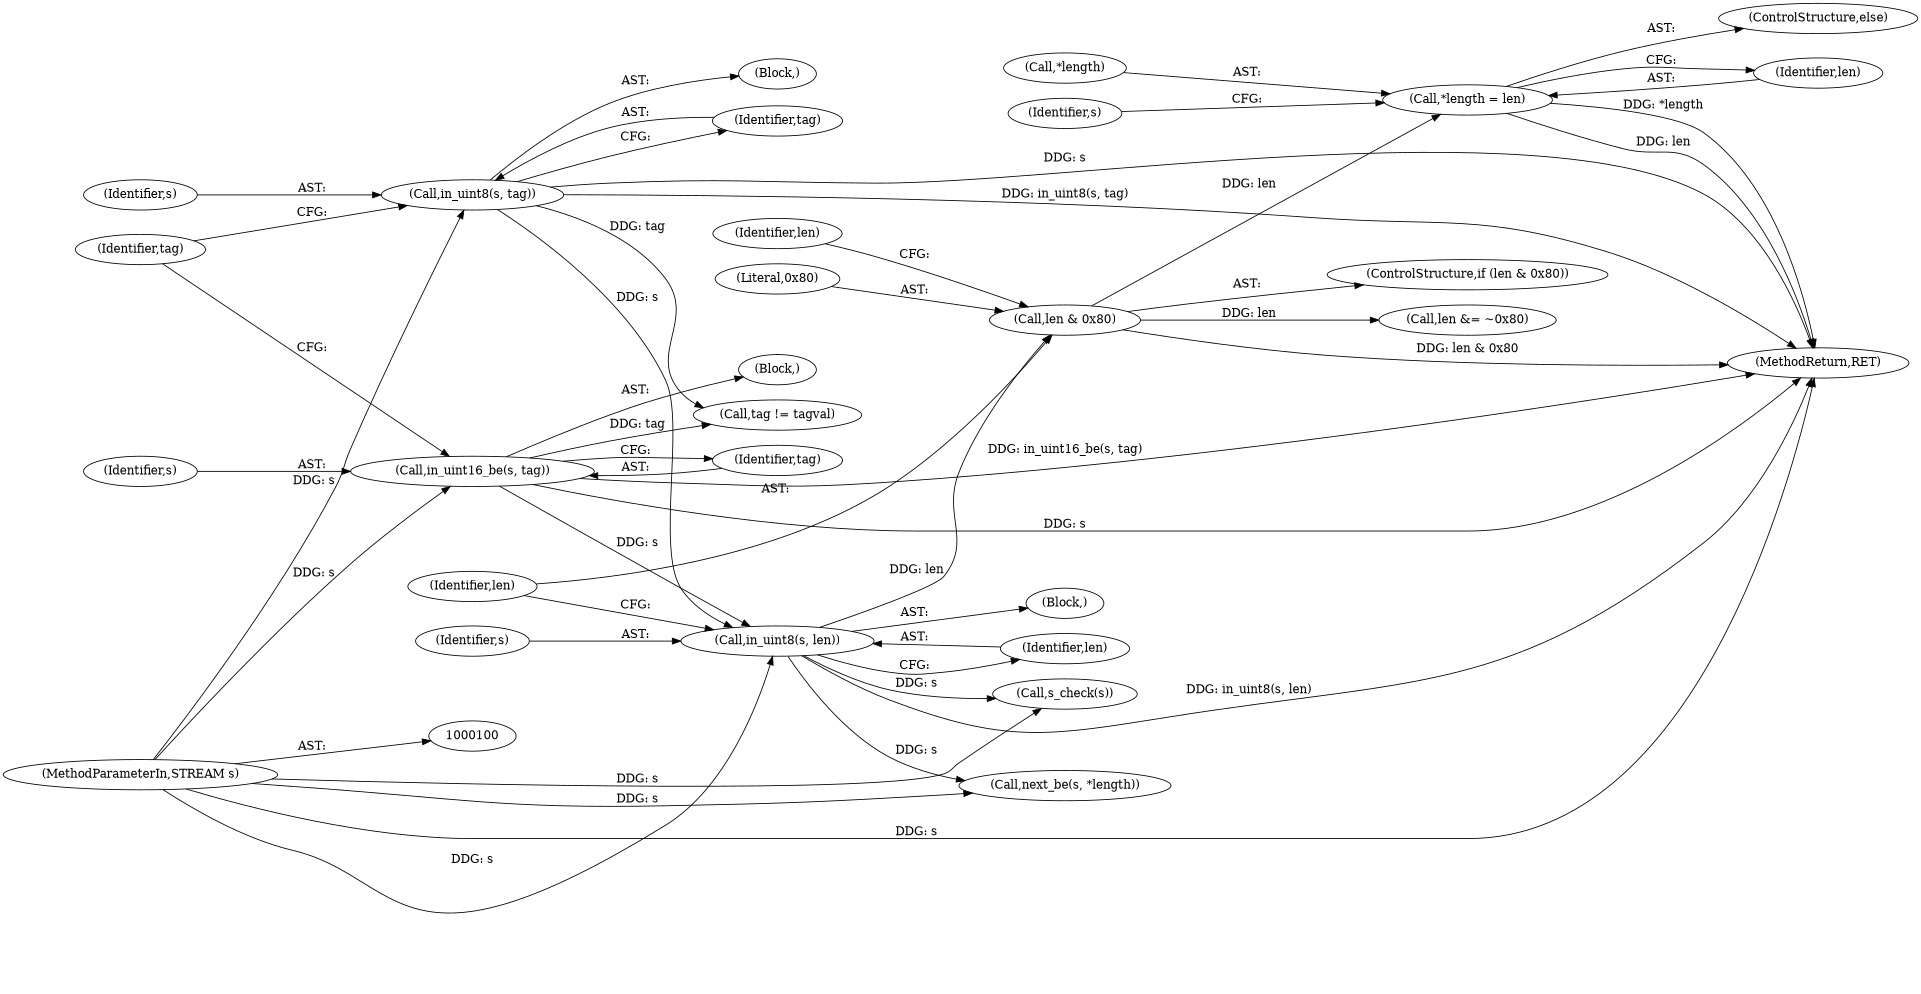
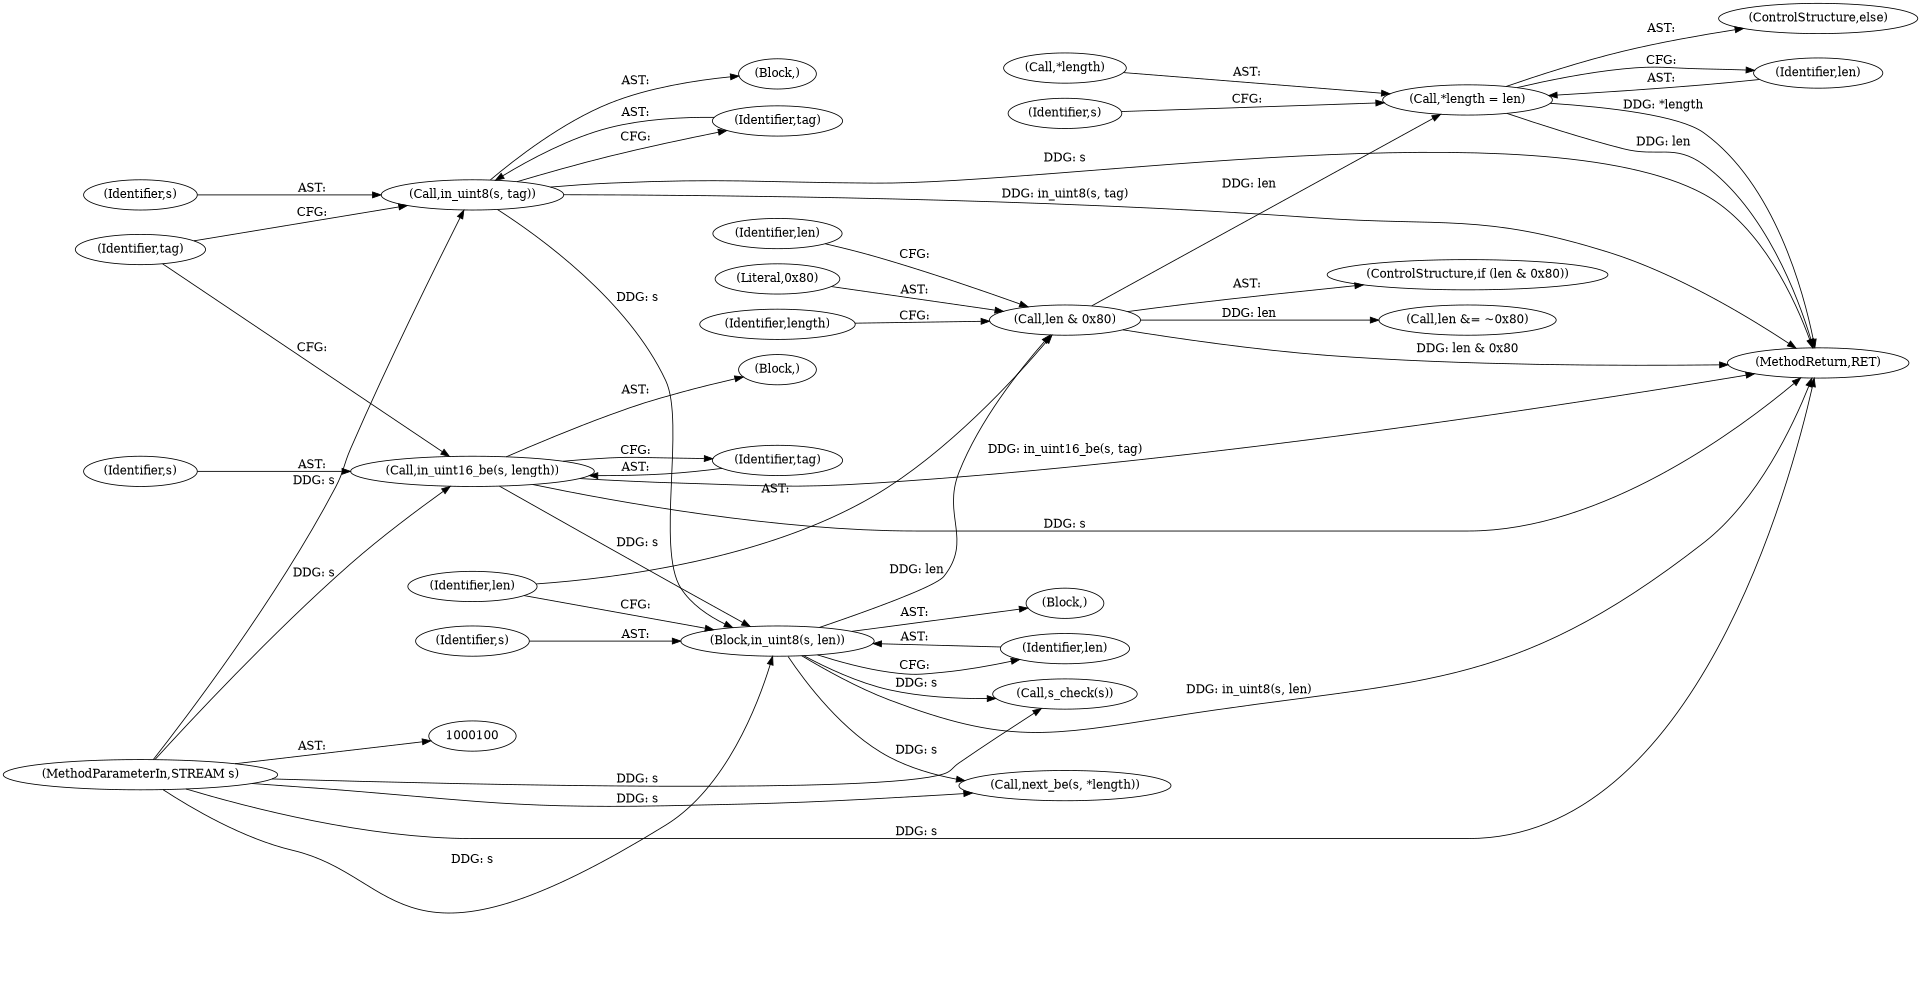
  digraph {
    rankdir=LR
    n1 [label="(Call,*length = len)"]
    n2 [label="(ControlStructure,else)"]
    n3 [label="(Identifier,len)"]
    n4 [label="(MethodReturn,RET)"]
    n5 [label="(Call,len & 0x80)"]
    n6 [label="(ControlStructure,if (len & 0x80))"]
    n7 [label="(Call,len &= ~0x80)"]
    n8 [label="(Literal,0x80)"]
-   n9 [label="(Call,in_uint8(s, len))"]
+   n9 [label="(Block,in_uint8(s, len))"]
    n10 [label="(Call,next_be(s, *length))"]
    n11 [label="(Identifier,len)"]
    n12 [label="(Block,)"]
    n13 [label="(Call,s_check(s))"]
    n14 [label="(Call,in_uint8(s, tag))"]
    n15 [label="(Block,)"]
-   n16 [label="(Call,tag != tagval)"]
    n17 [label="(Identifier,tag)"]
    n18 [label="(MethodParameterIn,STREAM s)"]
-   n19 [label="(Call,in_uint16_be(s, tag))"]
+   n19 [label="(Call,in_uint16_be(s, length))"]
    1000100
    n21 [label="(Identifier,tag)"]
    n22 [label="(Block,)"]
    n23 [label="(Call,*length)"]
+   n24 [label="(Identifier,length)"]
    n25 [label="(Identifier,len)"]
    n26 [label="(Identifier,len)"]
    n27 [label="(Identifier,s)"]
    n28 [label="(Identifier,s)"]
    n29 [label="(Identifier,s)"]
    n30 [label="(Identifier,s)"]
    n31 [label="(Identifier,tag)"]
    n1 -> n2 [label="AST: "]
    n1 -> n3 [label="CFG: "]
    n1 -> n4 [label="DDG: *length"]
    n1 -> n4 [label="DDG: len"]
    n3 -> n1 [label="AST: "]
    n5 -> n1 [label="DDG: len"]
    n5 -> n4 [label="DDG: len & 0x80"]
    n5 -> n6 [label="AST: "]
    n5 -> n7 [label="DDG: len"]
    n8 -> n5 [label="AST: "]
    n9 -> n4 [label="DDG: in_uint8(s, len)"]
    n9 -> n5 [label="DDG: len"]
    n9 -> n10 [label="DDG: s"]
    n9 -> n11 [label="CFG: "]
    n9 -> n12 [label="AST: "]
    n9 -> n13 [label="DDG: s"]
    n11 -> n9 [label="AST: "]
    n14 -> n4 [label="DDG: s"]
    n14 -> n4 [label="DDG: in_uint8(s, tag)"]
    n14 -> n9 [label="DDG: s"]
    n14 -> n15 [label="AST: "]
-   n14 -> n16 [label="DDG: tag"]
    n14 -> n17 [label="CFG: "]
    n17 -> n14 [label="AST: "]
    n18 -> n4 [label="DDG: s"]
    n18 -> n9 [label="DDG: s"]
    n18 -> n10 [label="DDG: s"]
    n18 -> n13 [label="DDG: s"]
    n18 -> n14 [label="DDG: s"]
    n18 -> n19 [label="DDG: s"]
    n18 -> 1000100 [label="AST: "]
    n19 -> n4 [label="DDG: in_uint16_be(s, tag)"]
    n19 -> n4 [label="DDG: s"]
    n19 -> n9 [label="DDG: s"]
-   n19 -> n16 [label="DDG: tag"]
    n19 -> n21 [label="CFG: "]
    n19 -> n22 [label="AST: "]
    n21 -> n19 [label="AST: "]
    n23 -> n1 [label="AST: "]
+   n24 -> n5 [label="CFG: "]
    n25 -> n5 [label="AST: "]
    n25 -> n9 [label="CFG: "]
    n26 -> n5 [label="CFG: "]
    n27 -> n19 [label="AST: "]
    n28 -> n9 [label="AST: "]
    n29 -> n1 [label="CFG: "]
    n30 -> n14 [label="AST: "]
    n31 -> n14 [label="CFG: "]
    n31 -> n19 [label="CFG: "]
  }
